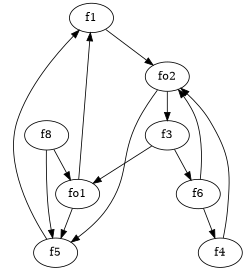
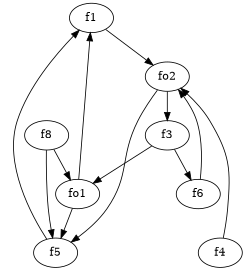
  strict digraph {
    edge [weight=2]
    f1
    fo2
    f5
    f3
    n5 [label=f8]
    fo1
    f6
    f4
    f1 -> fo2
    fo2 -> f5
    fo2 -> f3
    f5 -> f1
    f3 -> fo1
    f3 -> f6
    n5 -> f5
    n5 -> fo1
    fo1 -> f1
    fo1 -> f5
    f6 -> fo2
-   f6 -> f4
    f4 -> fo2
  }
